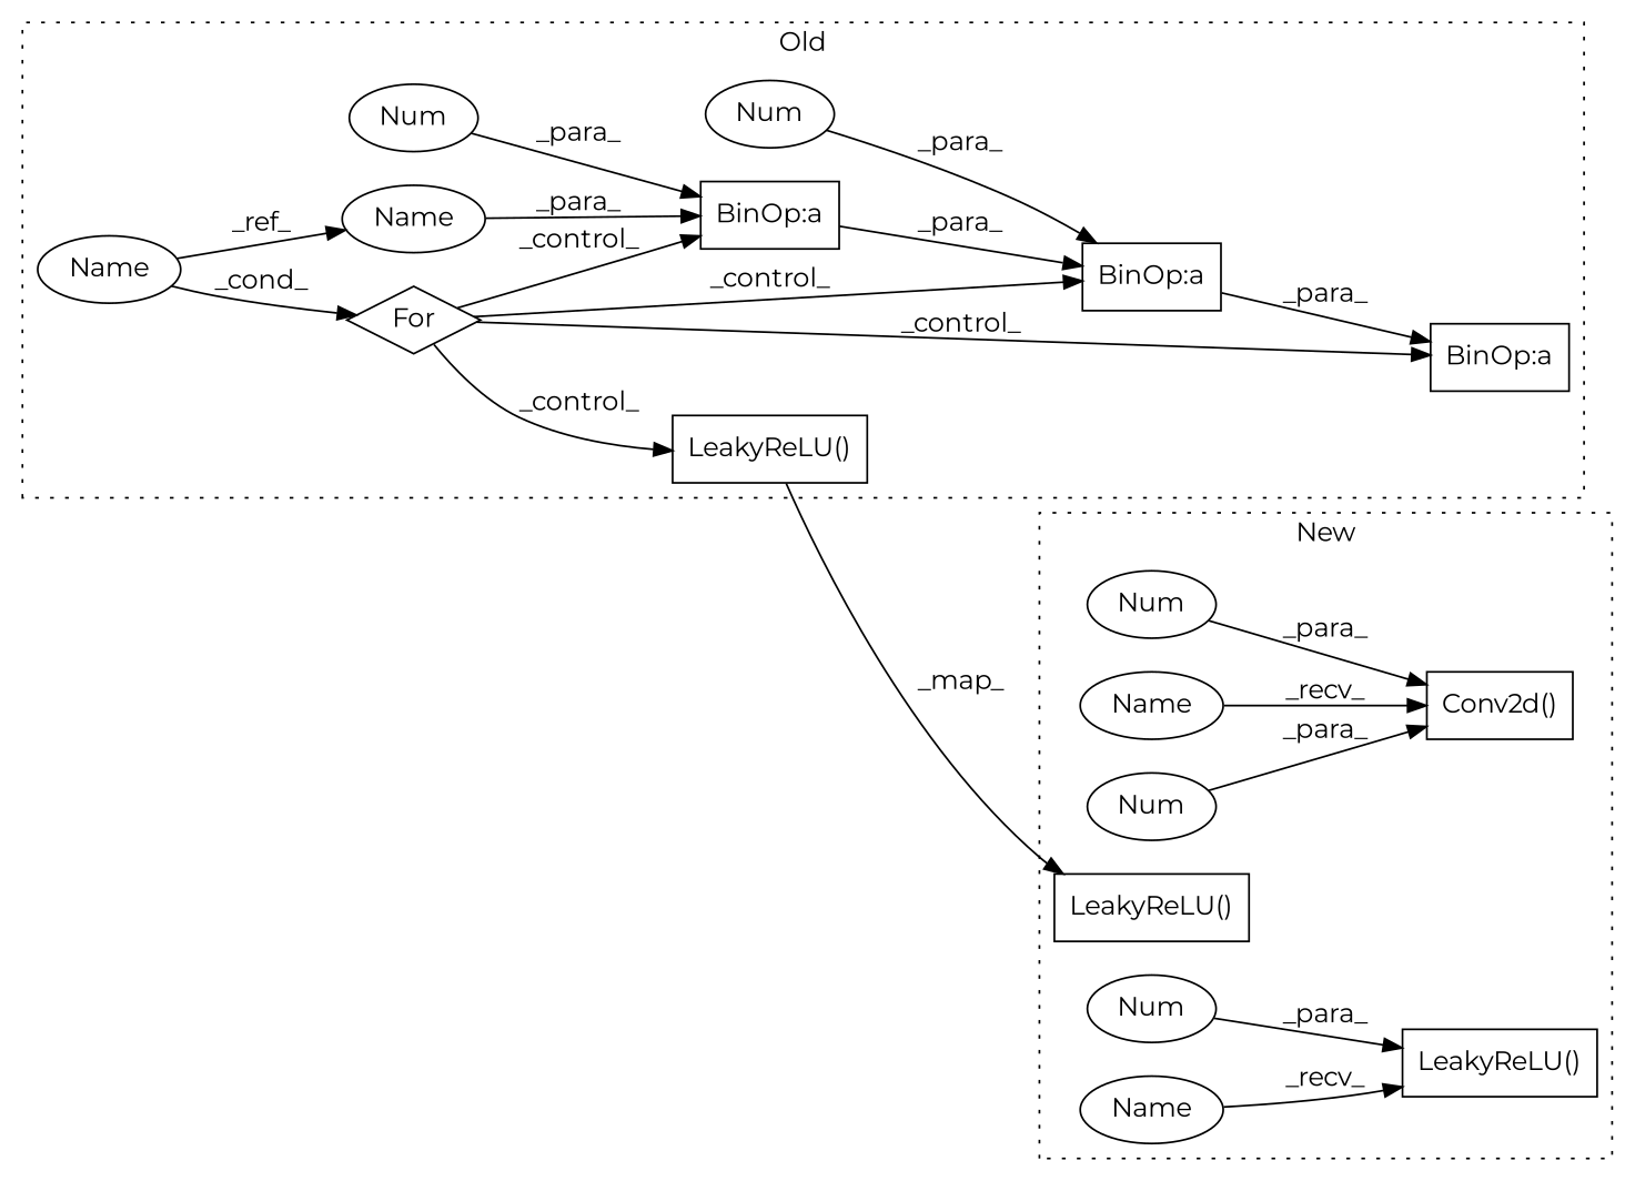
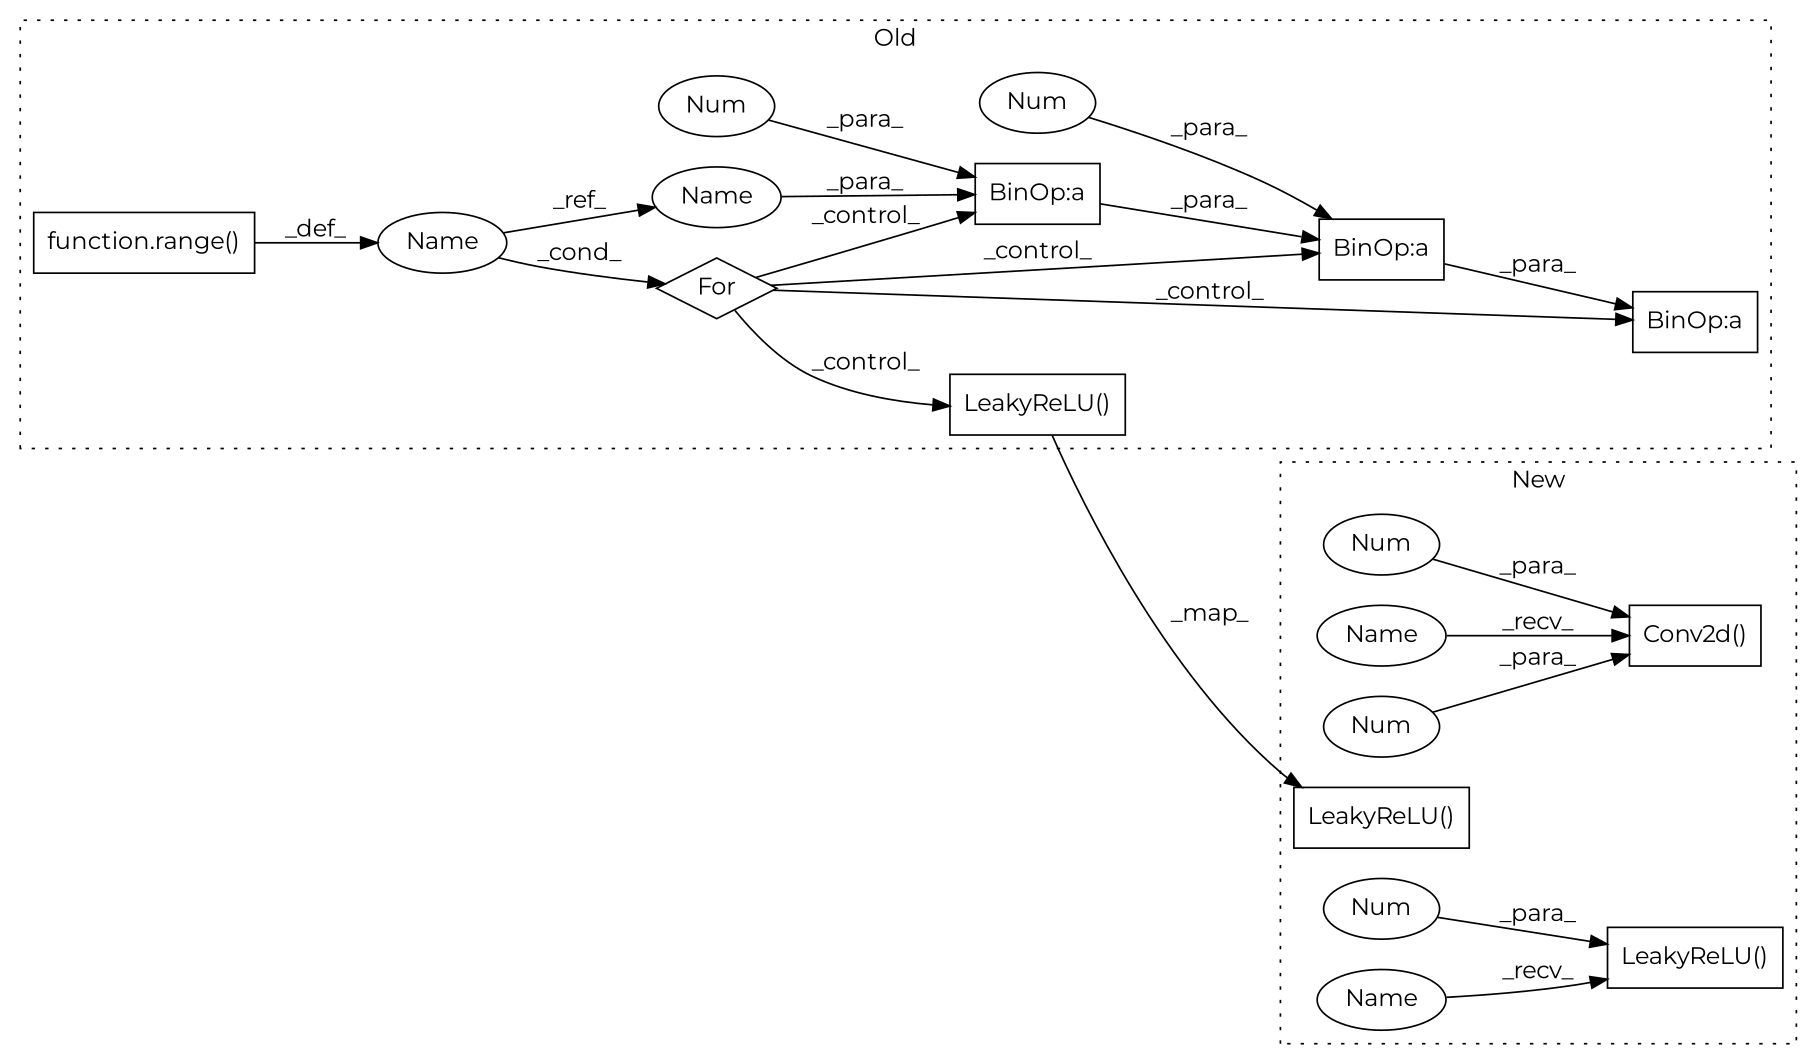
  digraph {
    rankdir=LR
    fontname=Montserrat
    node [a=75 l=1 s=298 shape=ellipse fontname=Montserrat]
    edge [fontname=Montserrat]
+   n1 [l="6,1" label="function.range()" s="259,266" shape=box]
    n2 [a=107 l="4,14" label=For s="250,267" shape=diamond]
    n3 [a=87 label=Name s=254]
    n4 [l="13,1" label="LeakyReLU()" s="442,458" shape=box]
    n5 [a=82 l=7 label="BinOp:a" shape=box]
    n6 [a=76 label=Num s=305]
    n7 [a=82 l=4 label="BinOp:a" s=292 shape=box]
    n8 [a=82 l=3 label="BinOp:a" shape=box]
    n9 [a=76 label=Num s=297]
    n10 [a=87 label=Name s=301]
    n11 [l="13,15" label="LeakyReLU()" s="848,864" shape=box]
    n12 [a=76 l=3 label=Num s=861]
    n13 [l="10,36" label="Conv2d()" s="960,978" shape=box]
    n14 [a=76 l=3 label=Num s=975]
    n15 [a=76 l=3 label=Num s=970]
    n16 [l="13,15" label="LeakyReLU()" s="479,495" shape=box]
    n17 [a=87 l=2 label=Name s=960]
    n18 [a=87 l=2 label=Name s=848]
    subgraph cluster_1 {
      label=Old
      style=dotted
+     n1
      n2
      n3
      n4
      n5
      n6
      n7
      n8
      n9
      n10
    }
    subgraph cluster_2 {
      label=New
      style=dotted
      n11
      n12
      n13
      n14
      n15
      n16
      n17
      n18
    }
+   n1 -> n3 [label=_def_]
    n2 -> n4 [label=_control_]
    n2 -> n5 [label=_control_]
    n2 -> n7 [label=_control_]
    n2 -> n8 [label=_control_]
    n3 -> n2 [label=_cond_]
    n3 -> n10 [label=_ref_]
    n4 -> n16 [label=_map_]
    n5 -> n7 [label=_para_]
    n6 -> n5 [label=_para_]
    n8 -> n5 [label=_para_]
    n9 -> n8 [label=_para_]
    n10 -> n8 [label=_para_]
    n12 -> n11 [label=_para_]
    n14 -> n13 [label=_para_]
    n15 -> n13 [label=_para_]
    n17 -> n13 [label=_recv_]
    n18 -> n11 [label=_recv_]
  }
